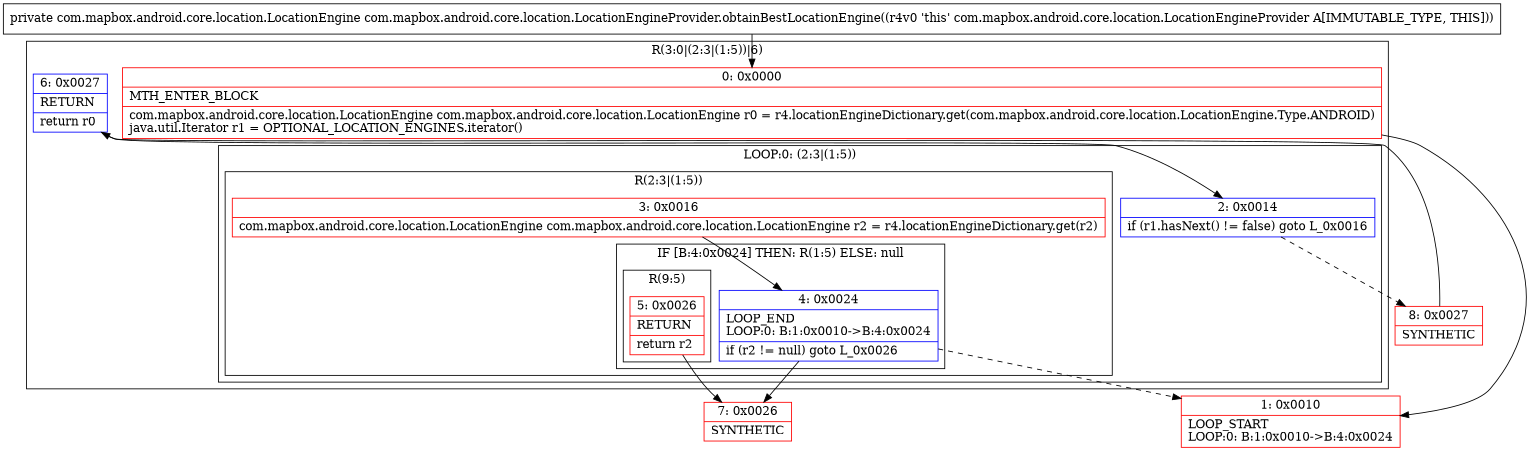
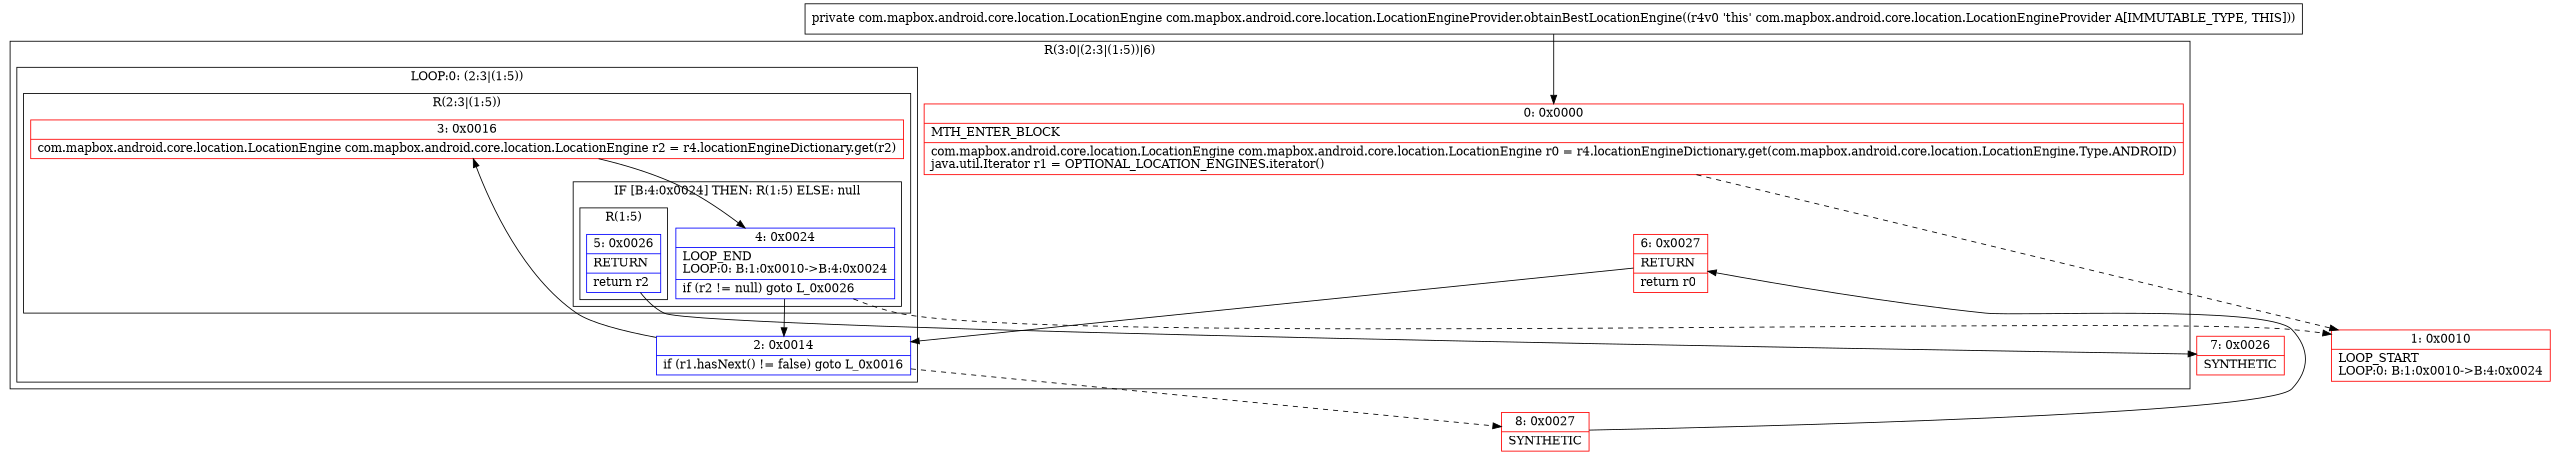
  digraph {
    node [color=red shape=record]
-   n1 [label="{5\:\ 0x0026|RETURN\l|return r2\l}"]
+   n1 [color=blue label="{5\:\ 0x0026|RETURN\l|return r2\l}"]
    n2 [color=blue label="{4\:\ 0x0024|LOOP_END\lLOOP:0: B:1:0x0010\-\>B:4:0x0024\l|if (r2 != null) goto L_0x0026\l}"]
    n3 [label="{3\:\ 0x0016|com.mapbox.android.core.location.LocationEngine com.mapbox.android.core.location.LocationEngine r2 = r4.locationEngineDictionary.get(r2)\l}"]
    n4 [color=blue label="{2\:\ 0x0014|if (r1.hasNext() != false) goto L_0x0016\l}"]
    n5 [label="{0\:\ 0x0000|MTH_ENTER_BLOCK\l|com.mapbox.android.core.location.LocationEngine com.mapbox.android.core.location.LocationEngine r0 = r4.locationEngineDictionary.get(com.mapbox.android.core.location.LocationEngine.Type.ANDROID)\ljava.util.Iterator r1 = OPTIONAL_LOCATION_ENGINES.iterator()\l}"]
-   n6 [color=blue label="{6\:\ 0x0027|RETURN\l|return r0\l}"]
+   n6 [label="{6\:\ 0x0027|RETURN\l|return r0\l}"]
    n7 [label="{7\:\ 0x0026|SYNTHETIC\l}"]
    n8 [label="{1\:\ 0x0010|LOOP_START\lLOOP:0: B:1:0x0010\-\>B:4:0x0024\l}"]
    n9 [label="{8\:\ 0x0027|SYNTHETIC\l}"]
    n10 [label="{private com.mapbox.android.core.location.LocationEngine com.mapbox.android.core.location.LocationEngineProvider.obtainBestLocationEngine((r4v0 'this' com.mapbox.android.core.location.LocationEngineProvider A[IMMUTABLE_TYPE, THIS])) }" color=""]
    subgraph cluster_1 {
      label="R(3:0|(2:3|(1:5))|6)"
      n5
      n6
      subgraph cluster_2 {
        label="LOOP:0: (2:3|(1:5))"
        n4
        subgraph cluster_3 {
          label="R(2:3|(1:5))"
          n3
          subgraph cluster_4 {
            label="IF [B:4:0x0024] THEN: R(1:5) ELSE: null"
            n2
            subgraph cluster_5 {
-             label="R(9:5)"
+             label="R(1:5)"
              n1
            }
          }
        }
      }
    }
    n1 -> n7
-   n2 -> n7
+   n2 -> n4
    n2 -> n8 [style=dashed]
    n3 -> n2
+   n4 -> n3
    n4 -> n9 [style=dashed]
-   n5 -> n8
+   n5 -> n8 [style=dashed]
    n6 -> n4
    n9 -> n6
    n10 -> n5
  }
